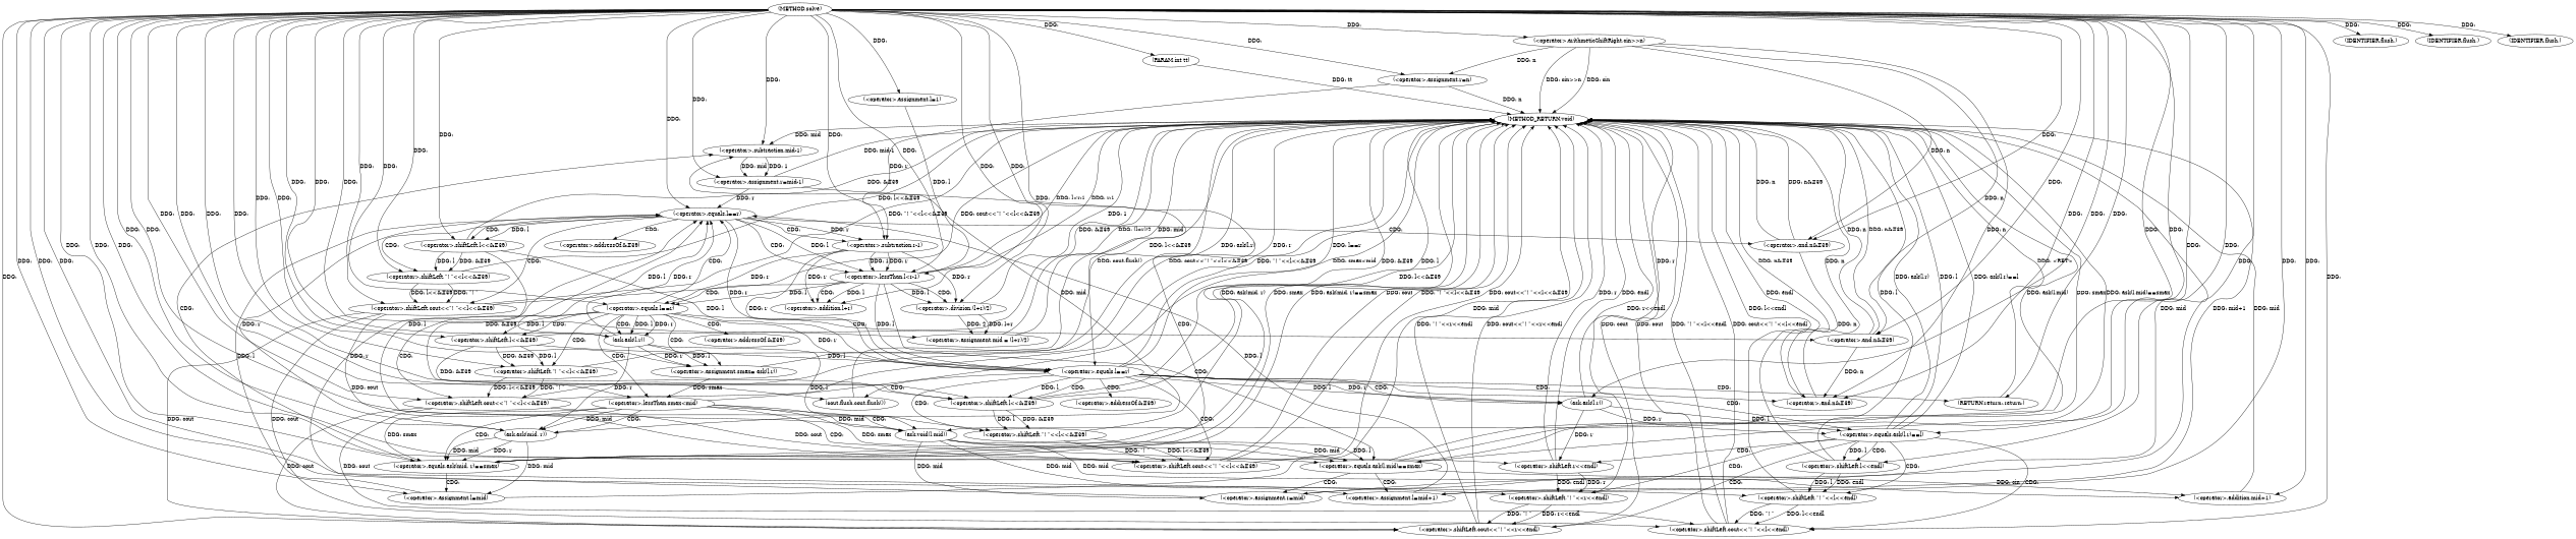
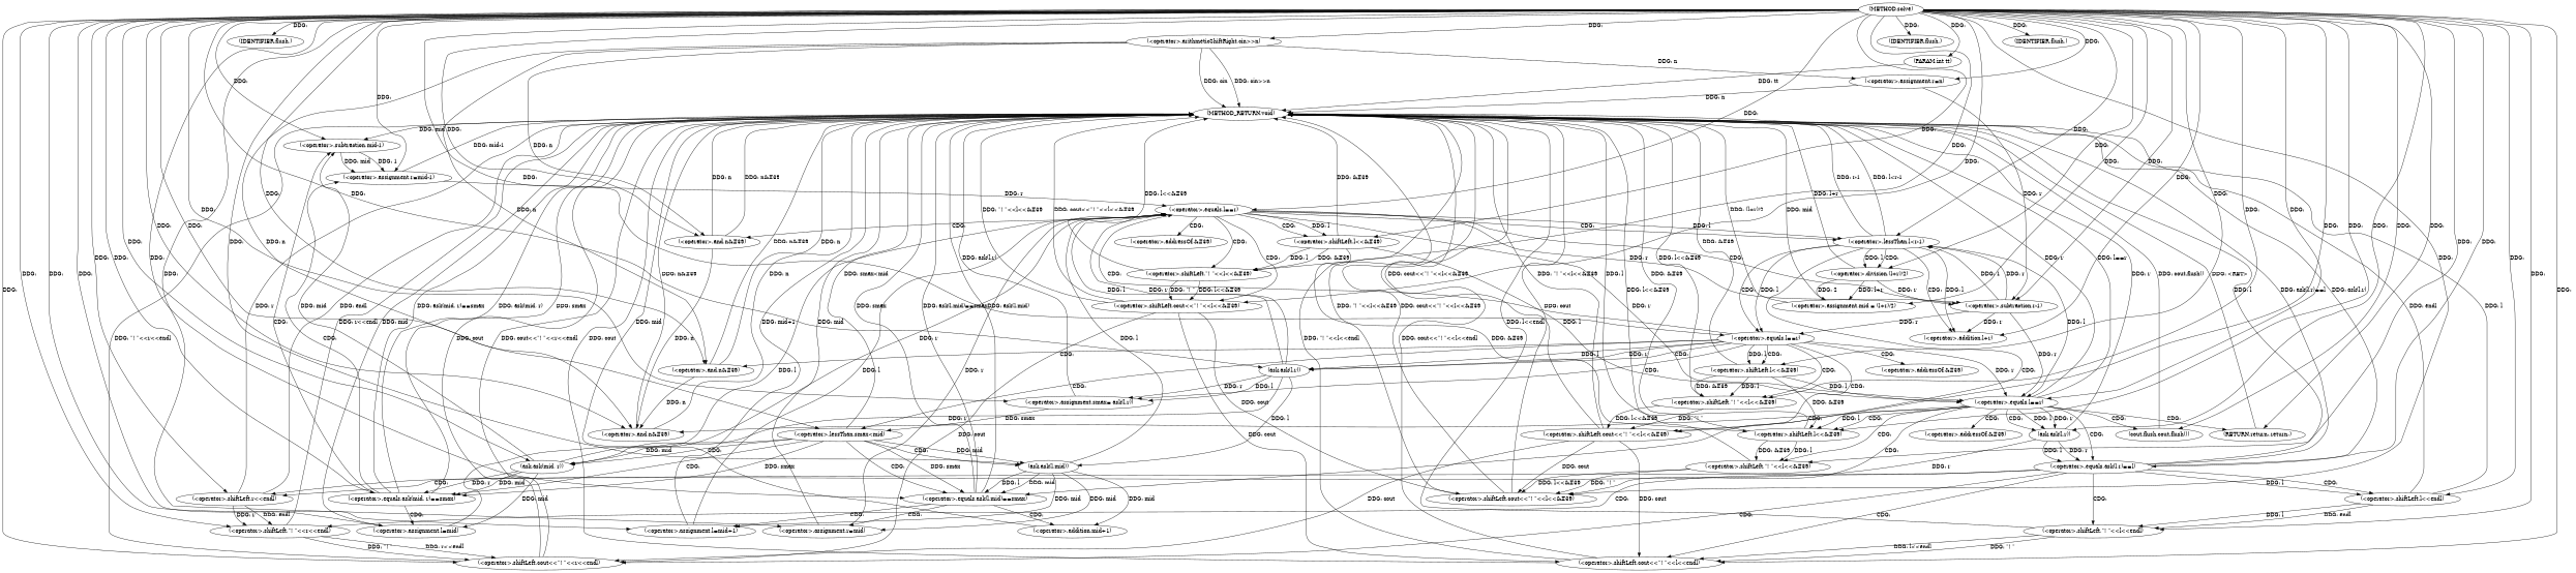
  digraph {
    n1 [label="(METHOD,solve)"]
    n2 [label="(PARAM,int tt)"]
    n3 [label="(<operator>.arithmeticShiftRight,cin>>n)"]
-   n4 [label="(<operator>.assignment,l=1)"]
    n5 [label="(<operator>.assignment,r=n)"]
    n6 [label="(cout.flush,cout.flush())"]
    n7 [label="(<operator>.lessThan,l<r-1)"]
    n8 [label="(<operator>.equals,l==r)"]
    n9 [label="(<operator>.equals,ask(l,r)==l)"]
    n10 [label="(<operator>.shiftLeft,cout<<\"! \"<<r<<endl)"]
    n11 [label="(<operator>.assignment,mid = (l+r)/2)"]
    n12 [label="(<operator>.assignment,smax= ask(l,r))"]
    n13 [label="(<operator>.shiftLeft,cout<<\"! \"<<l<<&#39)"]
    n14 [label="(<operator>.and,n&#39)"]
    n15 [label="(IDENTIFIER,flush,)"]
    n16 [label="(RETURN,return;,return;)"]
    n17 [label="(<operator>.shiftLeft,cout<<\"! \"<<l<<endl)"]
    n18 [label="(<operator>.subtraction,r-1)"]
    n19 [label="(<operator>.equals,l==r)"]
    n20 [label="(<operator>.lessThan,smax<mid)"]
    n21 [label="(<operator>.equals,l==r)"]
    n22 [label="(ask,ask(l,r))"]
    n23 [label="(<operator>.shiftLeft,\"! \"<<r<<endl)"]
    n24 [label="(<operator>.division,(l+r)/2)"]
    n25 [label="(<operator>.shiftLeft,cout<<\"! \"<<l<<&#39)"]
    n26 [label="(<operator>.and,n&#39)"]
    n27 [label="(IDENTIFIER,flush,)"]
    n28 [label="(ask,ask(l,r))"]
    n29 [label="(<operator>.shiftLeft,cout<<\"! \"<<l<<&#39)"]
    n30 [label="(<operator>.and,n&#39)"]
    n31 [label="(IDENTIFIER,flush,)"]
    n32 [label="(<operator>.shiftLeft,\"! \"<<l<<&#39)"]
    n33 [label="(<operator>.shiftLeft,r<<endl)"]
    n34 [label="(<operator>.shiftLeft,\"! \"<<l<<endl)"]
    n35 [label="(<operator>.addition,l+r)"]
    n36 [label="(<operator>.equals,ask(l,mid)==smax)"]
    n37 [label="(<operator>.shiftLeft,l<<&#39)"]
    n38 [label="(<operator>.shiftLeft,l<<endl)"]
    n39 [label="(<operator>.shiftLeft,\"! \"<<l<<&#39)"]
    n40 [label="(<operator>.assignment,r=mid)"]
    n41 [label="(<operator>.equals,ask(mid, r)==smax)"]
    n42 [label="(<operator>.shiftLeft,\"! \"<<l<<&#39)"]
    n43 [label="(<operator>.shiftLeft,l<<&#39)"]
-   n44 [label="(ask,void(l,mid))"]
+   n44 [label="(ask,ask(l,mid))"]
    n45 [label="(<operator>.assignment,l=mid+1)"]
    n46 [label="(<operator>.assignment,l=mid)"]
    n47 [label="(<operator>.shiftLeft,l<<&#39)"]
    n48 [label="(ask,ask(mid, r))"]
    n49 [label="(<operator>.assignment,r=mid-1)"]
    n50 [label="(<operator>.addition,mid+1)"]
    n51 [label="(<operator>.subtraction,mid-1)"]
    n52 [label="(METHOD_RETURN,void)"]
    n53 [label="(<operator>.addressOf,&#39)"]
    n54 [label="(<operator>.addressOf,&#39)"]
    n55 [label="(<operator>.addressOf,&#39)"]
    n1 -> n2 [label="DDG: "]
    n1 -> n3 [label="DDG: "]
-   n1 -> n4 [label="DDG: "]
    n1 -> n5 [label="DDG: "]
    n1 -> n6 [label="DDG: "]
    n1 -> n7 [label="DDG: "]
    n1 -> n8 [label="DDG: "]
    n1 -> n9 [label="DDG: "]
    n1 -> n10 [label="DDG: "]
    n1 -> n11 [label="DDG: "]
    n1 -> n12 [label="DDG: "]
    n1 -> n13 [label="DDG: "]
    n1 -> n14 [label="DDG: "]
    n1 -> n15 [label="DDG: "]
    n1 -> n16 [label="DDG: "]
    n1 -> n17 [label="DDG: "]
    n1 -> n18 [label="DDG: "]
    n1 -> n19 [label="DDG: "]
    n1 -> n20 [label="DDG: "]
    n1 -> n21 [label="DDG: "]
    n1 -> n22 [label="DDG: "]
    n1 -> n23 [label="DDG: "]
    n1 -> n24 [label="DDG: "]
    n1 -> n25 [label="DDG: "]
    n1 -> n26 [label="DDG: "]
    n1 -> n27 [label="DDG: "]
    n1 -> n28 [label="DDG: "]
    n1 -> n29 [label="DDG: "]
    n1 -> n30 [label="DDG: "]
    n1 -> n31 [label="DDG: "]
    n1 -> n32 [label="DDG: "]
    n1 -> n33 [label="DDG: "]
    n1 -> n34 [label="DDG: "]
    n1 -> n35 [label="DDG: "]
    n1 -> n36 [label="DDG: "]
    n1 -> n37 [label="DDG: "]
    n1 -> n38 [label="DDG: "]
    n1 -> n39 [label="DDG: "]
    n1 -> n40 [label="DDG: "]
    n1 -> n41 [label="DDG: "]
    n1 -> n42 [label="DDG: "]
    n1 -> n43 [label="DDG: "]
    n1 -> n44 [label="DDG: "]
    n1 -> n45 [label="DDG: "]
    n1 -> n46 [label="DDG: "]
    n1 -> n47 [label="DDG: "]
    n1 -> n48 [label="DDG: "]
    n1 -> n49 [label="DDG: "]
-   n1 -> n50 [label="DDG: "]
    n1 -> n51 [label="DDG: "]
    n2 -> n52 [label="DDG: tt"]
    n3 -> n5 [label="DDG: n"]
    n3 -> n14 [label="DDG: n"]
    n3 -> n26 [label="DDG: n"]
    n3 -> n30 [label="DDG: n"]
    n3 -> n52 [label="DDG: cin>>n"]
    n3 -> n52 [label="DDG: cin"]
-   n4 -> n7 [label="DDG: l"]
    n5 -> n18 [label="DDG: r"]
    n5 -> n52 [label="DDG: n"]
    n6 -> n52 [label="DDG: cout.flush()"]
    n7 -> n8 [label="DDG: l"]
    n7 -> n19 [label="DDG: l"]
    n7 -> n19 [label="CDG: "]
    n7 -> n24 [label="DDG: l"]
    n7 -> n24 [label="CDG: "]
    n7 -> n35 [label="DDG: l"]
    n7 -> n35 [label="CDG: "]
    n7 -> n36 [label="CDG: "]
    n7 -> n52 [label="DDG: r-1"]
    n7 -> n52 [label="DDG: l<r-1"]
    n8 -> n6 [label="CDG: "]
    n8 -> n9 [label="CDG: "]
    n8 -> n13 [label="CDG: "]
    n8 -> n14 [label="CDG: "]
    n8 -> n16 [label="CDG: "]
    n8 -> n22 [label="DDG: l"]
    n8 -> n22 [label="DDG: r"]
    n8 -> n22 [label="CDG: "]
    n8 -> n32 [label="CDG: "]
    n8 -> n37 [label="DDG: l"]
    n8 -> n37 [label="CDG: "]
    n8 -> n52 [label="DDG: r"]
    n8 -> n52 [label="DDG: l==r"]
    n8 -> n53 [label="CDG: "]
    n9 -> n10 [label="CDG: "]
    n9 -> n17 [label="CDG: "]
    n9 -> n23 [label="CDG: "]
    n9 -> n33 [label="CDG: "]
    n9 -> n34 [label="CDG: "]
    n9 -> n38 [label="DDG: l"]
    n9 -> n38 [label="CDG: "]
    n9 -> n52 [label="DDG: ask(l,r)"]
    n9 -> n52 [label="DDG: l"]
    n9 -> n52 [label="DDG: ask(l,r)==l"]
    n10 -> n52 [label="DDG: cout"]
    n10 -> n52 [label="DDG: \"! \"<<r<<endl"]
    n10 -> n52 [label="DDG: cout<<\"! \"<<r<<endl"]
    n11 -> n52 [label="DDG: mid"]
    n11 -> n52 [label="DDG: (l+r)/2"]
    n12 -> n20 [label="DDG: smax"]
    n12 -> n52 [label="DDG: ask(l,r)"]
    n13 -> n52 [label="DDG: cout"]
    n13 -> n52 [label="DDG: \"! \"<<l<<&#39"]
    n13 -> n52 [label="DDG: cout<<\"! \"<<l<<&#39"]
    n14 -> n52 [label="DDG: n"]
    n14 -> n52 [label="DDG: n&#39"]
    n16 -> n52 [label="DDG: <RET>"]
    n17 -> n52 [label="DDG: cout"]
    n17 -> n52 [label="DDG: \"! \"<<l<<endl"]
    n17 -> n52 [label="DDG: cout<<\"! \"<<l<<endl"]
    n18 -> n7 [label="DDG: 1"]
    n18 -> n7 [label="DDG: r"]
    n18 -> n8 [label="DDG: r"]
    n18 -> n19 [label="DDG: r"]
-   n18 -> n24 [label="DDG: r"]
+   n24 -> n18 [label="DDG: r"]
    n18 -> n35 [label="DDG: r"]
    n19 -> n8 [label="DDG: r"]
    n19 -> n12 [label="CDG: "]
    n19 -> n20 [label="CDG: "]
    n19 -> n21 [label="CDG: "]
    n19 -> n25 [label="CDG: "]
    n19 -> n26 [label="CDG: "]
    n19 -> n28 [label="DDG: l"]
    n19 -> n28 [label="DDG: r"]
    n19 -> n28 [label="CDG: "]
    n19 -> n39 [label="CDG: "]
    n19 -> n43 [label="DDG: l"]
    n19 -> n43 [label="CDG: "]
    n19 -> n54 [label="CDG: "]
    n20 -> n36 [label="DDG: smax"]
    n20 -> n36 [label="CDG: "]
    n20 -> n41 [label="DDG: smax"]
    n20 -> n41 [label="CDG: "]
    n20 -> n44 [label="DDG: mid"]
    n20 -> n44 [label="CDG: "]
    n20 -> n48 [label="DDG: mid"]
    n20 -> n48 [label="CDG: "]
    n20 -> n52 [label="DDG: smax<mid"]
    n21 -> n7 [label="DDG: l"]
    n21 -> n7 [label="CDG: "]
    n21 -> n8 [label="DDG: r"]
    n21 -> n18 [label="DDG: r"]
    n21 -> n18 [label="CDG: "]
    n21 -> n29 [label="CDG: "]
    n21 -> n30 [label="CDG: "]
    n21 -> n42 [label="CDG: "]
    n21 -> n47 [label="DDG: l"]
    n21 -> n47 [label="CDG: "]
    n21 -> n55 [label="CDG: "]
    n22 -> n9 [label="DDG: r"]
    n22 -> n9 [label="DDG: l"]
    n22 -> n33 [label="DDG: r"]
    n22 -> n52 [label="DDG: r"]
    n23 -> n10 [label="DDG: r<<endl"]
    n23 -> n10 [label="DDG: \"! \""]
    n23 -> n52 [label="DDG: r<<endl"]
    n24 -> n11 [label="DDG: 2"]
    n24 -> n11 [label="DDG: l+r"]
-   n24 -> n52 [label="DDG: 1"]
+   n24 -> n52 [label="DDG: l+r"]
    n25 -> n10 [label="DDG: cout"]
    n25 -> n13 [label="DDG: cout"]
    n25 -> n17 [label="DDG: cout"]
    n25 -> n52 [label="DDG: \"! \"<<l<<&#39"]
    n25 -> n52 [label="DDG: cout<<\"! \"<<l<<&#39"]
    n26 -> n14 [label="DDG: n"]
    n26 -> n52 [label="DDG: n"]
    n26 -> n52 [label="DDG: n&#39"]
    n28 -> n12 [label="DDG: l"]
    n28 -> n12 [label="DDG: r"]
    n28 -> n21 [label="DDG: l"]
    n28 -> n21 [label="DDG: r"]
    n28 -> n44 [label="DDG: l"]
    n28 -> n48 [label="DDG: r"]
    n29 -> n10 [label="DDG: cout"]
    n29 -> n13 [label="DDG: cout"]
    n29 -> n17 [label="DDG: cout"]
    n29 -> n52 [label="DDG: \"! \"<<l<<&#39"]
    n29 -> n52 [label="DDG: cout<<\"! \"<<l<<&#39"]
    n30 -> n14 [label="DDG: n"]
    n30 -> n52 [label="DDG: n"]
    n30 -> n52 [label="DDG: n&#39"]
    n32 -> n13 [label="DDG: \"! \""]
    n32 -> n13 [label="DDG: l<<&#39"]
    n32 -> n52 [label="DDG: l<<&#39"]
    n33 -> n23 [label="DDG: r"]
    n33 -> n23 [label="DDG: endl"]
    n33 -> n52 [label="DDG: r"]
    n33 -> n52 [label="DDG: endl"]
    n34 -> n17 [label="DDG: l<<endl"]
    n34 -> n17 [label="DDG: \"! \""]
    n34 -> n52 [label="DDG: l<<endl"]
    n36 -> n40 [label="CDG: "]
    n36 -> n45 [label="CDG: "]
-   n36 -> n50 [label="DDG: cin"]
+   n36 -> n50 [label="CDG: "]
    n36 -> n52 [label="DDG: ask(l,mid)"]
    n36 -> n52 [label="DDG: smax"]
    n36 -> n52 [label="DDG: ask(l,mid)==smax"]
    n37 -> n32 [label="DDG: &#39"]
    n37 -> n32 [label="DDG: l"]
    n37 -> n52 [label="DDG: l"]
    n37 -> n52 [label="DDG: &#39"]
    n38 -> n34 [label="DDG: l"]
    n38 -> n34 [label="DDG: endl"]
    n38 -> n52 [label="DDG: l"]
    n38 -> n52 [label="DDG: endl"]
    n39 -> n25 [label="DDG: l<<&#39"]
    n39 -> n25 [label="DDG: \"! \""]
    n39 -> n52 [label="DDG: l<<&#39"]
    n40 -> n21 [label="DDG: r"]
    n40 -> n52 [label="DDG: mid"]
    n41 -> n46 [label="CDG: "]
-   n49 -> n41 [label="CDG: "]
+   n41 -> n49 [label="CDG: "]
    n41 -> n51 [label="CDG: "]
    n41 -> n52 [label="DDG: ask(mid, r)"]
    n41 -> n52 [label="DDG: smax"]
    n41 -> n52 [label="DDG: ask(mid, r)==smax"]
    n42 -> n29 [label="DDG: l<<&#39"]
    n42 -> n29 [label="DDG: \"! \""]
    n42 -> n52 [label="DDG: l<<&#39"]
    n43 -> n8 [label="DDG: l"]
    n43 -> n37 [label="DDG: &#39"]
    n43 -> n39 [label="DDG: &#39"]
    n43 -> n39 [label="DDG: l"]
    n43 -> n52 [label="DDG: &#39"]
    n44 -> n21 [label="DDG: l"]
    n44 -> n36 [label="DDG: mid"]
    n44 -> n36 [label="DDG: l"]
    n44 -> n40 [label="DDG: mid"]
    n44 -> n45 [label="DDG: mid"]
    n44 -> n50 [label="DDG: mid"]
    n45 -> n21 [label="DDG: l"]
    n45 -> n52 [label="DDG: mid+1"]
    n46 -> n21 [label="DDG: l"]
    n46 -> n52 [label="DDG: mid"]
    n47 -> n8 [label="DDG: l"]
    n47 -> n37 [label="DDG: &#39"]
    n47 -> n42 [label="DDG: &#39"]
    n47 -> n42 [label="DDG: l"]
    n47 -> n52 [label="DDG: &#39"]
    n48 -> n21 [label="DDG: r"]
    n48 -> n41 [label="DDG: r"]
    n48 -> n41 [label="DDG: mid"]
    n48 -> n46 [label="DDG: mid"]
    n48 -> n51 [label="DDG: mid"]
    n49 -> n21 [label="DDG: r"]
    n49 -> n52 [label="DDG: mid-1"]
    n50 -> n52 [label="DDG: mid"]
    n51 -> n49 [label="DDG: 1"]
    n51 -> n49 [label="DDG: mid"]
    n52 -> n51 [label="DDG: mid"]
  }
